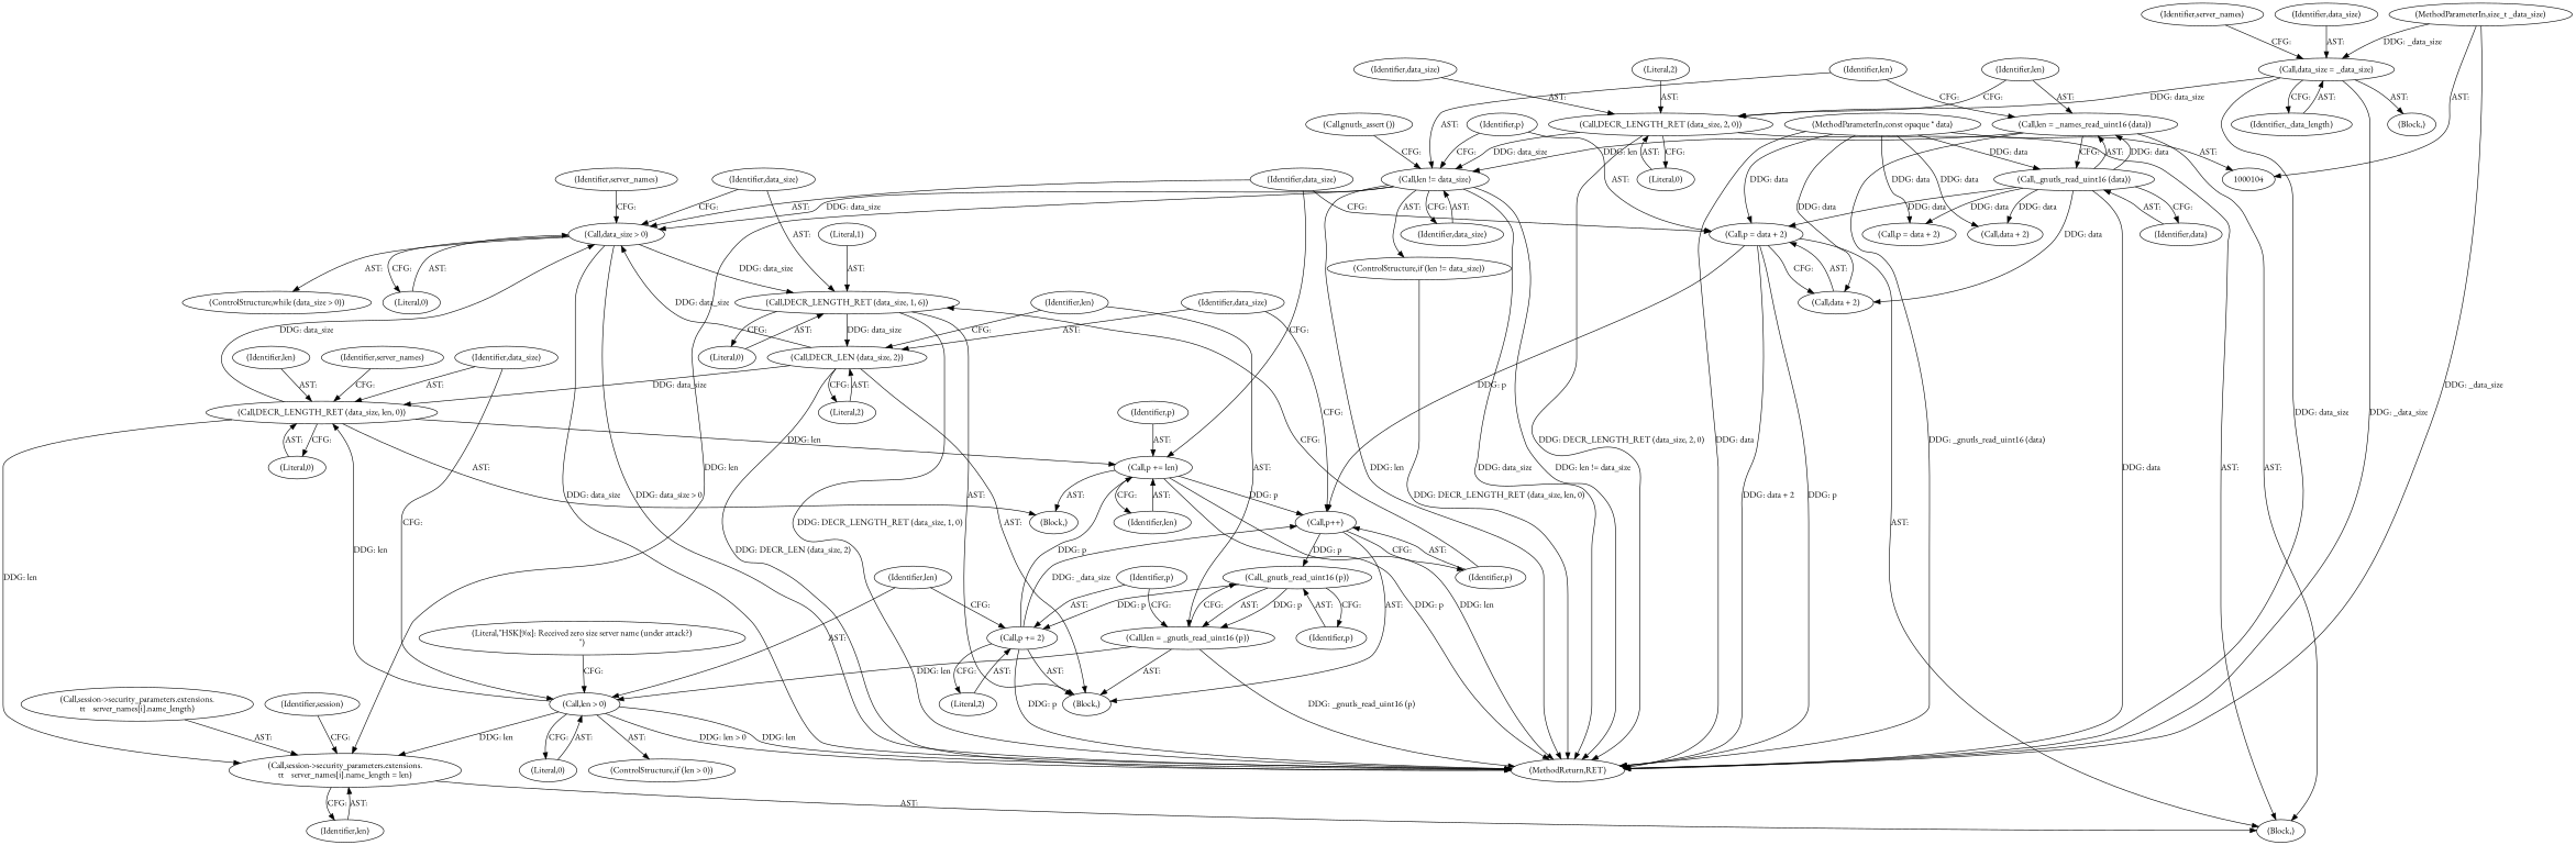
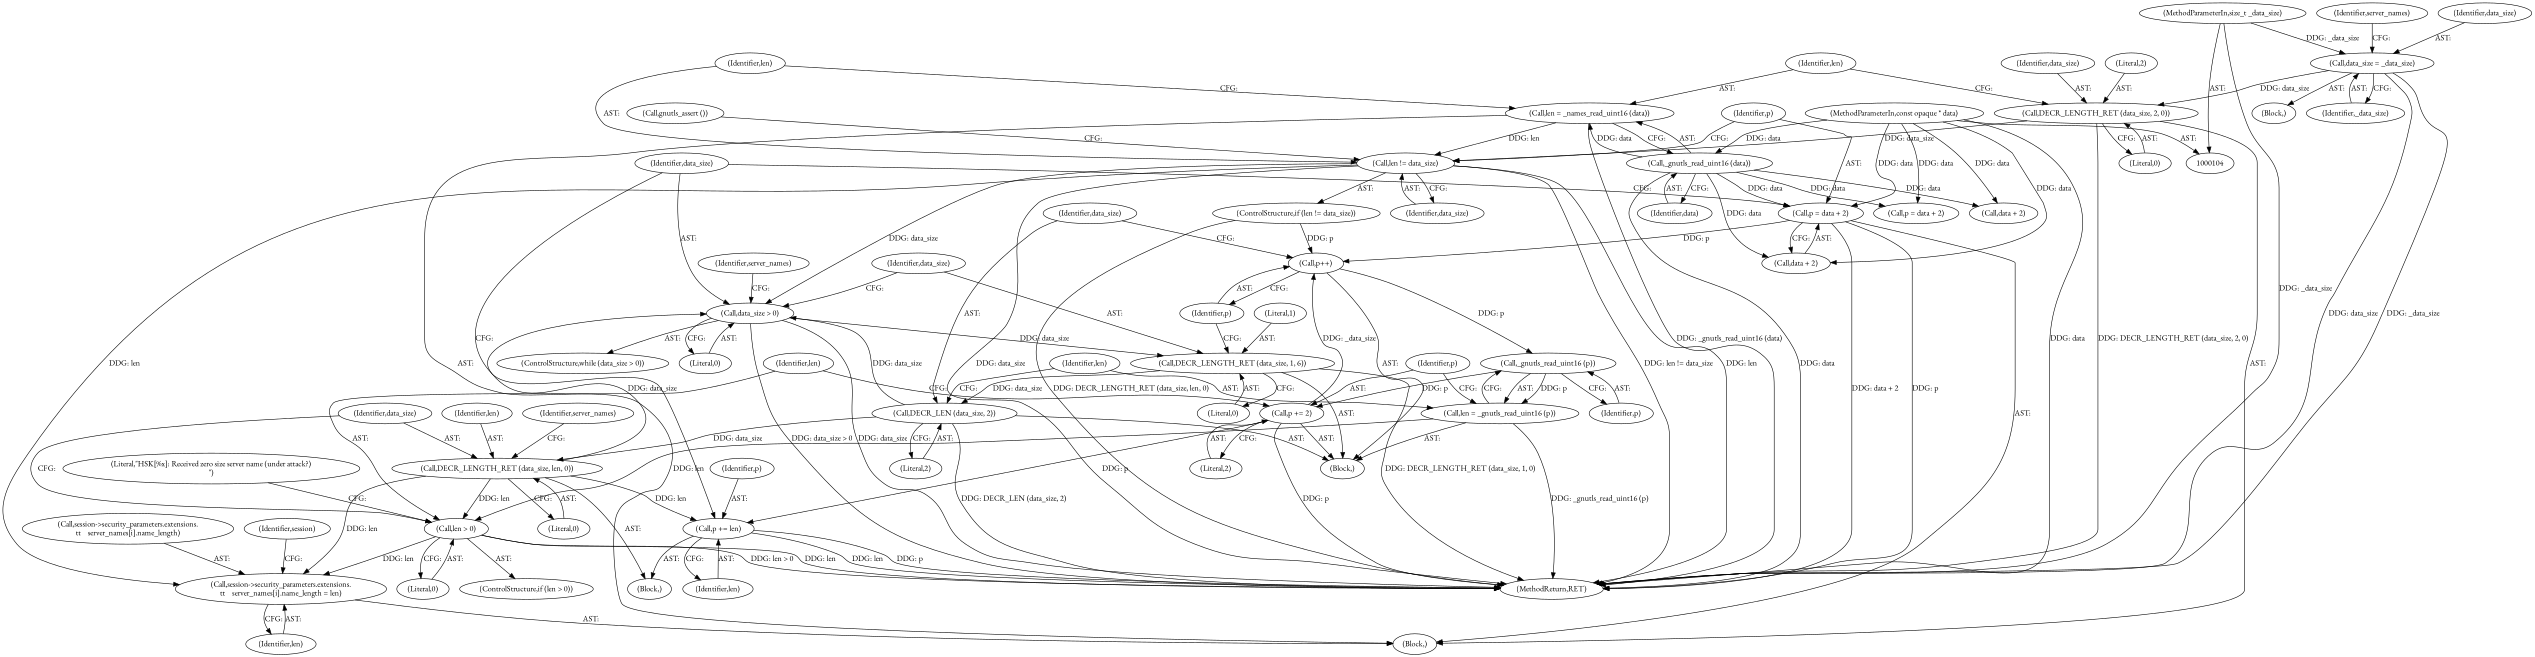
  digraph {
    fontname="EB Garamond"
    node [fontname="EB Garamond"]
    edge [fontname="EB Garamond"]
    n1 [label="(Call,session->security_parameters.extensions.\n\t\t    server_names[i].name_length = len)"]
    n2 [label="(Block,)"]
    n3 [label="(Identifier,len)"]
    n4 [label="(Call,len != data_size)"]
    n5 [label="(Call,data_size > 0)"]
    n6 [label="(MethodReturn,RET)"]
    n7 [label="(Identifier,data_size)"]
    n8 [label="(ControlStructure,if (len != data_size))"]
    n9 [label="(Call,DECR_LENGTH_RET (data_size, 1, 6))"]
    n10 [label="(ControlStructure,while (data_size > 0))"]
    n11 [label="(Literal,0)"]
    n12 [label="(Call,len = _names_read_uint16 (data))"]
    n13 [label="(Call,_gnutls_read_uint16 (data))"]
    n14 [label="(Call,p = data + 2)"]
    n15 [label="(Identifier,data)"]
    n16 [label="(Call,data + 2)"]
    n17 [label="(Call,p = data + 2)"]
    n18 [label="(Call,data + 2)"]
    n19 [label="(Call,p++)"]
    n20 [label="(MethodParameterIn,const opaque * data)"]
    1000104
    n22 [label="(Call,DECR_LENGTH_RET (data_size, 2, 0))"]
    n23 [label="(Literal,0)"]
    n24 [label="(Call,data_size = _data_size)"]
    n25 [label="(Block,)"]
-   n26 [label="(Identifier,_data_length)"]
+   n26 [label="(Identifier,_data_size)"]
    n27 [label="(MethodParameterIn,size_t _data_size)"]
    n28 [label="(Call,len > 0)"]
    n29 [label="(Call,DECR_LENGTH_RET (data_size, len, 0))"]
    n30 [label="(Literal,0)"]
    n31 [label="(ControlStructure,if (len > 0))"]
    n32 [label="(Call,p += len)"]
    n33 [label="(Block,)"]
    n34 [label="(Literal,0)"]
    n35 [label="(Call,len = _gnutls_read_uint16 (p))"]
    n36 [label="(Call,_gnutls_read_uint16 (p))"]
    n37 [label="(Block,)"]
    n38 [label="(Call,p += 2)"]
    n39 [label="(Identifier,p)"]
    n40 [label="(Literal,2)"]
    n41 [label="(Identifier,p)"]
    n42 [label="(Identifier,len)"]
    n43 [label="(Call,DECR_LEN (data_size, 2))"]
    n44 [label="(Literal,2)"]
    n45 [label="(Literal,0)"]
    n46 [label="(Identifier,len)"]
    n47 [label="(Identifier,server_names)"]
    n48 [label="(Literal,\"HSK[%x]: Received zero size server name (under attack?)\n\")"]
    n49 [label="(Call,gnutls_assert ())"]
    n50 [label="(Call,session->security_parameters.extensions.\n\t\t    server_names[i].name_length)"]
    n51 [label="(Identifier,data_size)"]
    n52 [label="(Identifier,len)"]
    n53 [label="(Identifier,p)"]
    n54 [label="(Identifier,server_names)"]
    n55 [label="(Identifier,len)"]
    n56 [label="(Identifier,p)"]
    n57 [label="(Identifier,data_size)"]
    n58 [label="(Identifier,session)"]
    n59 [label="(Identifier,data_size)"]
    n60 [label="(Identifier,data_size)"]
    n61 [label="(Identifier,data_size)"]
    n62 [label="(Identifier,data_size)"]
    n63 [label="(Identifier,len)"]
    n64 [label="(Identifier,server_names)"]
    n65 [label="(Literal,2)"]
    n66 [label="(Identifier,len)"]
    n67 [label="(Identifier,p)"]
    n68 [label="(Literal,1)"]
    n1 -> n2 [label="AST: "]
    n1 -> n3 [label="CFG: "]
    n3 -> n1 [label="AST: "]
    n4 -> n1 [label="DDG: len"]
    n4 -> n5 [label="DDG: data_size"]
    n4 -> n6 [label="DDG: data_size"]
    n4 -> n6 [label="DDG: len != data_size"]
    n4 -> n6 [label="DDG: len"]
    n4 -> n7 [label="CFG: "]
    n4 -> n8 [label="AST: "]
    n5 -> n6 [label="DDG: data_size"]
    n5 -> n6 [label="DDG: data_size > 0"]
    n5 -> n9 [label="DDG: data_size"]
    n5 -> n10 [label="AST: "]
    n5 -> n11 [label="CFG: "]
    n7 -> n4 [label="AST: "]
    n8 -> n6 [label="DDG: DECR_LENGTH_RET (data_size, len, 0)"]
    n9 -> n6 [label="DDG: DECR_LENGTH_RET (data_size, 1, 0)"]
    n9 -> n37 [label="AST: "]
    n9 -> n43 [label="DDG: data_size"]
    n9 -> n45 [label="CFG: "]
    n11 -> n5 [label="AST: "]
    n12 -> n2 [label="AST: "]
    n12 -> n4 [label="DDG: len"]
    n12 -> n6 [label="DDG: _gnutls_read_uint16 (data)"]
    n12 -> n13 [label="CFG: "]
    n13 -> n6 [label="DDG: data"]
    n13 -> n12 [label="AST: "]
    n13 -> n12 [label="DDG: data"]
    n13 -> n14 [label="DDG: data"]
    n13 -> n15 [label="CFG: "]
    n13 -> n16 [label="DDG: data"]
    n13 -> n17 [label="DDG: data"]
    n13 -> n18 [label="DDG: data"]
    n14 -> n2 [label="AST: "]
    n14 -> n6 [label="DDG: data + 2"]
    n14 -> n6 [label="DDG: p"]
    n14 -> n16 [label="CFG: "]
    n14 -> n19 [label="DDG: p"]
    n15 -> n13 [label="AST: "]
    n16 -> n14 [label="AST: "]
    n19 -> n36 [label="DDG: p"]
    n19 -> n37 [label="AST: "]
    n19 -> n41 [label="CFG: "]
    n20 -> n6 [label="DDG: data"]
    n20 -> n13 [label="DDG: data"]
    n20 -> n14 [label="DDG: data"]
    n20 -> n16 [label="DDG: data"]
    n20 -> n17 [label="DDG: data"]
    n20 -> n18 [label="DDG: data"]
    n20 -> 1000104 [label="AST: "]
    n22 -> n2 [label="AST: "]
    n22 -> n4 [label="DDG: data_size"]
    n22 -> n6 [label="DDG: DECR_LENGTH_RET (data_size, 2, 0)"]
    n22 -> n23 [label="CFG: "]
    n23 -> n22 [label="AST: "]
    n24 -> n6 [label="DDG: data_size"]
    n24 -> n6 [label="DDG: _data_size"]
    n24 -> n22 [label="DDG: data_size"]
    n24 -> n25 [label="AST: "]
    n24 -> n26 [label="CFG: "]
    n26 -> n24 [label="AST: "]
    n27 -> n6 [label="DDG: _data_size"]
    n27 -> 1000104 [label="AST: "]
    n27 -> n24 [label="DDG: _data_size"]
    n28 -> n1 [label="DDG: len"]
    n28 -> n6 [label="DDG: len > 0"]
    n28 -> n6 [label="DDG: len"]
-   n28 -> n29 [label="DDG: len"]
+   n29 -> n28 [label="DDG: len"]
    n28 -> n30 [label="CFG: "]
    n28 -> n31 [label="AST: "]
    n29 -> n1 [label="DDG: len"]
    n29 -> n5 [label="DDG: data_size"]
    n29 -> n32 [label="DDG: len"]
    n29 -> n33 [label="AST: "]
    n29 -> n34 [label="CFG: "]
    n30 -> n28 [label="AST: "]
    n32 -> n6 [label="DDG: len"]
    n32 -> n6 [label="DDG: p"]
-   n32 -> n19 [label="DDG: p"]
+   n8 -> n19 [label="DDG: p"]
    n32 -> n33 [label="AST: "]
    n32 -> n42 [label="CFG: "]
    n34 -> n29 [label="AST: "]
    n35 -> n6 [label="DDG: _gnutls_read_uint16 (p)"]
    n35 -> n28 [label="DDG: len"]
    n35 -> n36 [label="CFG: "]
    n35 -> n37 [label="AST: "]
    n36 -> n35 [label="AST: "]
    n36 -> n35 [label="DDG: p"]
    n36 -> n38 [label="DDG: p"]
    n36 -> n39 [label="CFG: "]
    n38 -> n6 [label="DDG: p"]
    n38 -> n19 [label="DDG: _data_size"]
    n38 -> n32 [label="DDG: p"]
    n38 -> n37 [label="AST: "]
    n38 -> n40 [label="CFG: "]
    n39 -> n36 [label="AST: "]
    n40 -> n38 [label="AST: "]
    n41 -> n9 [label="CFG: "]
    n41 -> n19 [label="AST: "]
    n42 -> n32 [label="AST: "]
    n43 -> n5 [label="DDG: data_size"]
    n43 -> n6 [label="DDG: DECR_LEN (data_size, 2)"]
    n43 -> n29 [label="DDG: data_size"]
    n43 -> n37 [label="AST: "]
    n43 -> n44 [label="CFG: "]
    n44 -> n43 [label="AST: "]
    n45 -> n9 [label="AST: "]
    n46 -> n35 [label="AST: "]
    n46 -> n43 [label="CFG: "]
    n47 -> n29 [label="CFG: "]
    n48 -> n28 [label="CFG: "]
    n49 -> n4 [label="CFG: "]
    n50 -> n1 [label="AST: "]
    n51 -> n5 [label="CFG: "]
    n51 -> n9 [label="AST: "]
    n52 -> n4 [label="AST: "]
    n52 -> n12 [label="CFG: "]
    n53 -> n32 [label="AST: "]
    n54 -> n24 [label="CFG: "]
    n55 -> n12 [label="AST: "]
    n55 -> n22 [label="CFG: "]
    n56 -> n4 [label="CFG: "]
    n56 -> n14 [label="AST: "]
    n57 -> n28 [label="CFG: "]
    n57 -> n29 [label="AST: "]
    n58 -> n1 [label="CFG: "]
    n59 -> n5 [label="AST: "]
    n59 -> n14 [label="CFG: "]
    n59 -> n32 [label="CFG: "]
    n60 -> n22 [label="AST: "]
    n61 -> n19 [label="CFG: "]
    n61 -> n43 [label="AST: "]
    n62 -> n24 [label="AST: "]
    n63 -> n29 [label="AST: "]
    n64 -> n5 [label="CFG: "]
    n65 -> n22 [label="AST: "]
    n66 -> n28 [label="AST: "]
    n66 -> n38 [label="CFG: "]
    n67 -> n35 [label="CFG: "]
    n67 -> n38 [label="AST: "]
    n68 -> n9 [label="AST: "]
  }
